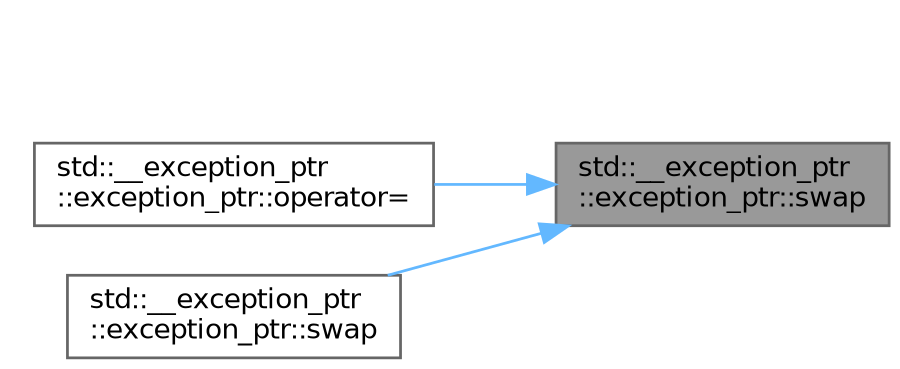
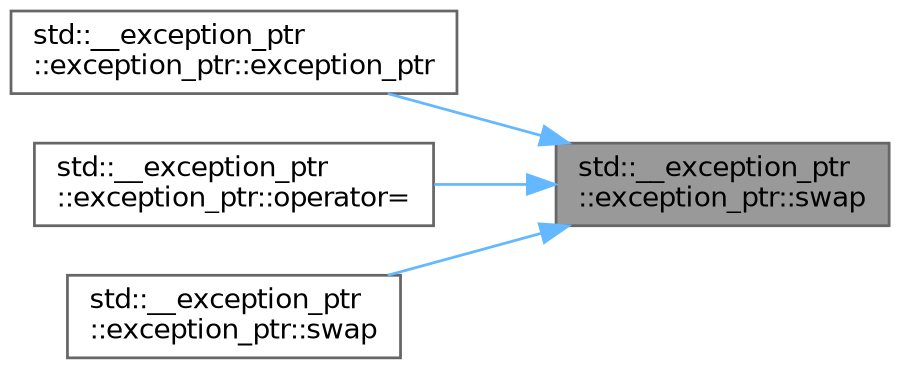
  digraph {
    rankdir=RL
    node [color=grey40 fillcolor=white fontname=Helvetica fontsize=10 shape=box style=filled]
    edge [color=steelblue1 dir=back fontname=Helvetica fontsize=10 labelfontname=Helvetica labelfontsize=10 style=solid]
    n1 [color=gray40 fillcolor=grey60 fontcolor=black height=0.2 label="std::__exception_ptr\l::exception_ptr::swap" width=0.4]
+   n2 [height=0.2 label="std::__exception_ptr\l::exception_ptr::exception_ptr" width=0.4]
    n3 [height=0.2 label="std::__exception_ptr\l::exception_ptr::operator=" width=0.4]
    n4 [height=0.2 label="std::__exception_ptr\l::exception_ptr::swap" width=0.4]
+   n1 -> n2
    n1 -> n3
    n1 -> n4
  }
